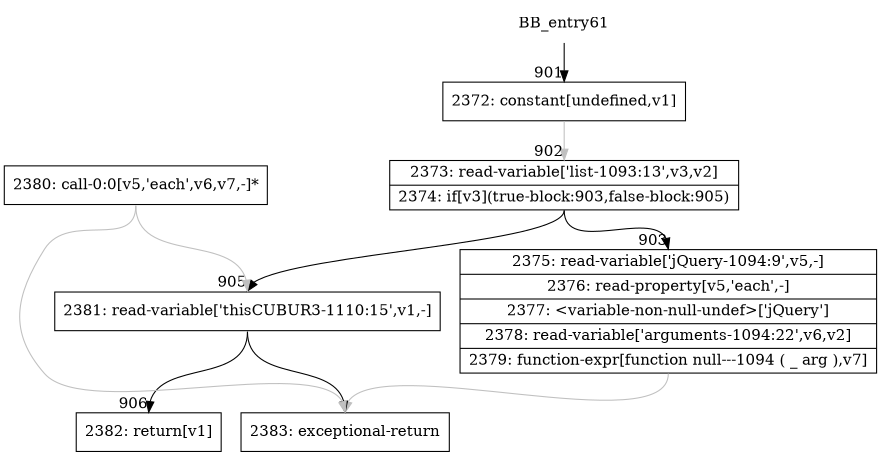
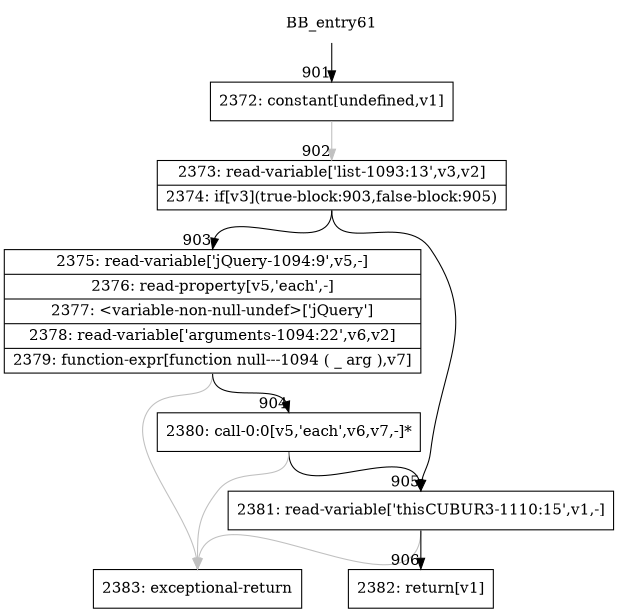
  digraph {
    rankdir=TD
    node [shape=record]
    edge [headport=n tailport=s]
    n1 [label=BB_entry61 shape=none]
    n2 [label="{2372: constant[undefined,v1]}"]
    n3 [label="{2373: read-variable['list-1093:13',v3,v2]|2374: if[v3](true-block:903,false-block:905)}"]
    n4 [label="{2375: read-variable['jQuery-1094:9',v5,-]|2376: read-property[v5,'each',-]|2377: \<variable-non-null-undef\>['jQuery']|2378: read-variable['arguments-1094:22',v6,v2]|2379: function-expr[function null---1094 ( _ arg ),v7]}"]
    n5 [label="{2381: read-variable['thisCUBUR3-1110:15',v1,-]}"]
    n6 [label="{2383: exceptional-return}"]
    n7 [label="{2380: call-0:0[v5,'each',v6,v7,-]*}"]
    n8 [label="{2382: return[v1]}"]
    n1 -> n2 [headlabel="    901"]
    n2 -> n3 [color=gray headlabel="      902"]
    n3 -> n4 [headlabel="      903"]
    n3 -> n5 [headlabel="      905"]
    n4 -> n6 [color=gray]
-   n5 -> n6 [color=black]
+   n4 -> n7 [headlabel="      904"]
+   n5 -> n6 [color=gray]
    n5 -> n8 [headlabel="      906"]
-   n7 -> n5 [color=gray]
+   n7 -> n5
    n7 -> n6 [color=gray]
  }
